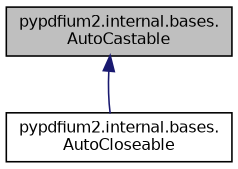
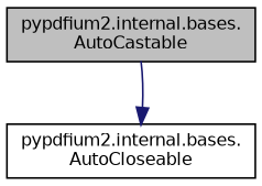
  digraph {
    node [color=black fontname=Helvetica fontsize=10 shape=record style=filled]
    n1 [fillcolor=grey75 fontcolor=black height=0.2 label="pypdfium2.internal.bases.\lAutoCastable" width=0.4]
    n2 [fillcolor=white height=0.2 label="pypdfium2.internal.bases.\lAutoCloseable" width=0.4]
-   n1 -> n2 [color=midnightblue dir=back fontname=Helvetica fontsize=10 labelfontname=Helvetica labelfontsize=10 style=solid]
+   n2 -> n1 [color=midnightblue dir=back fontname=Helvetica fontsize=10 labelfontname=Helvetica labelfontsize=10 style=solid]
  }
